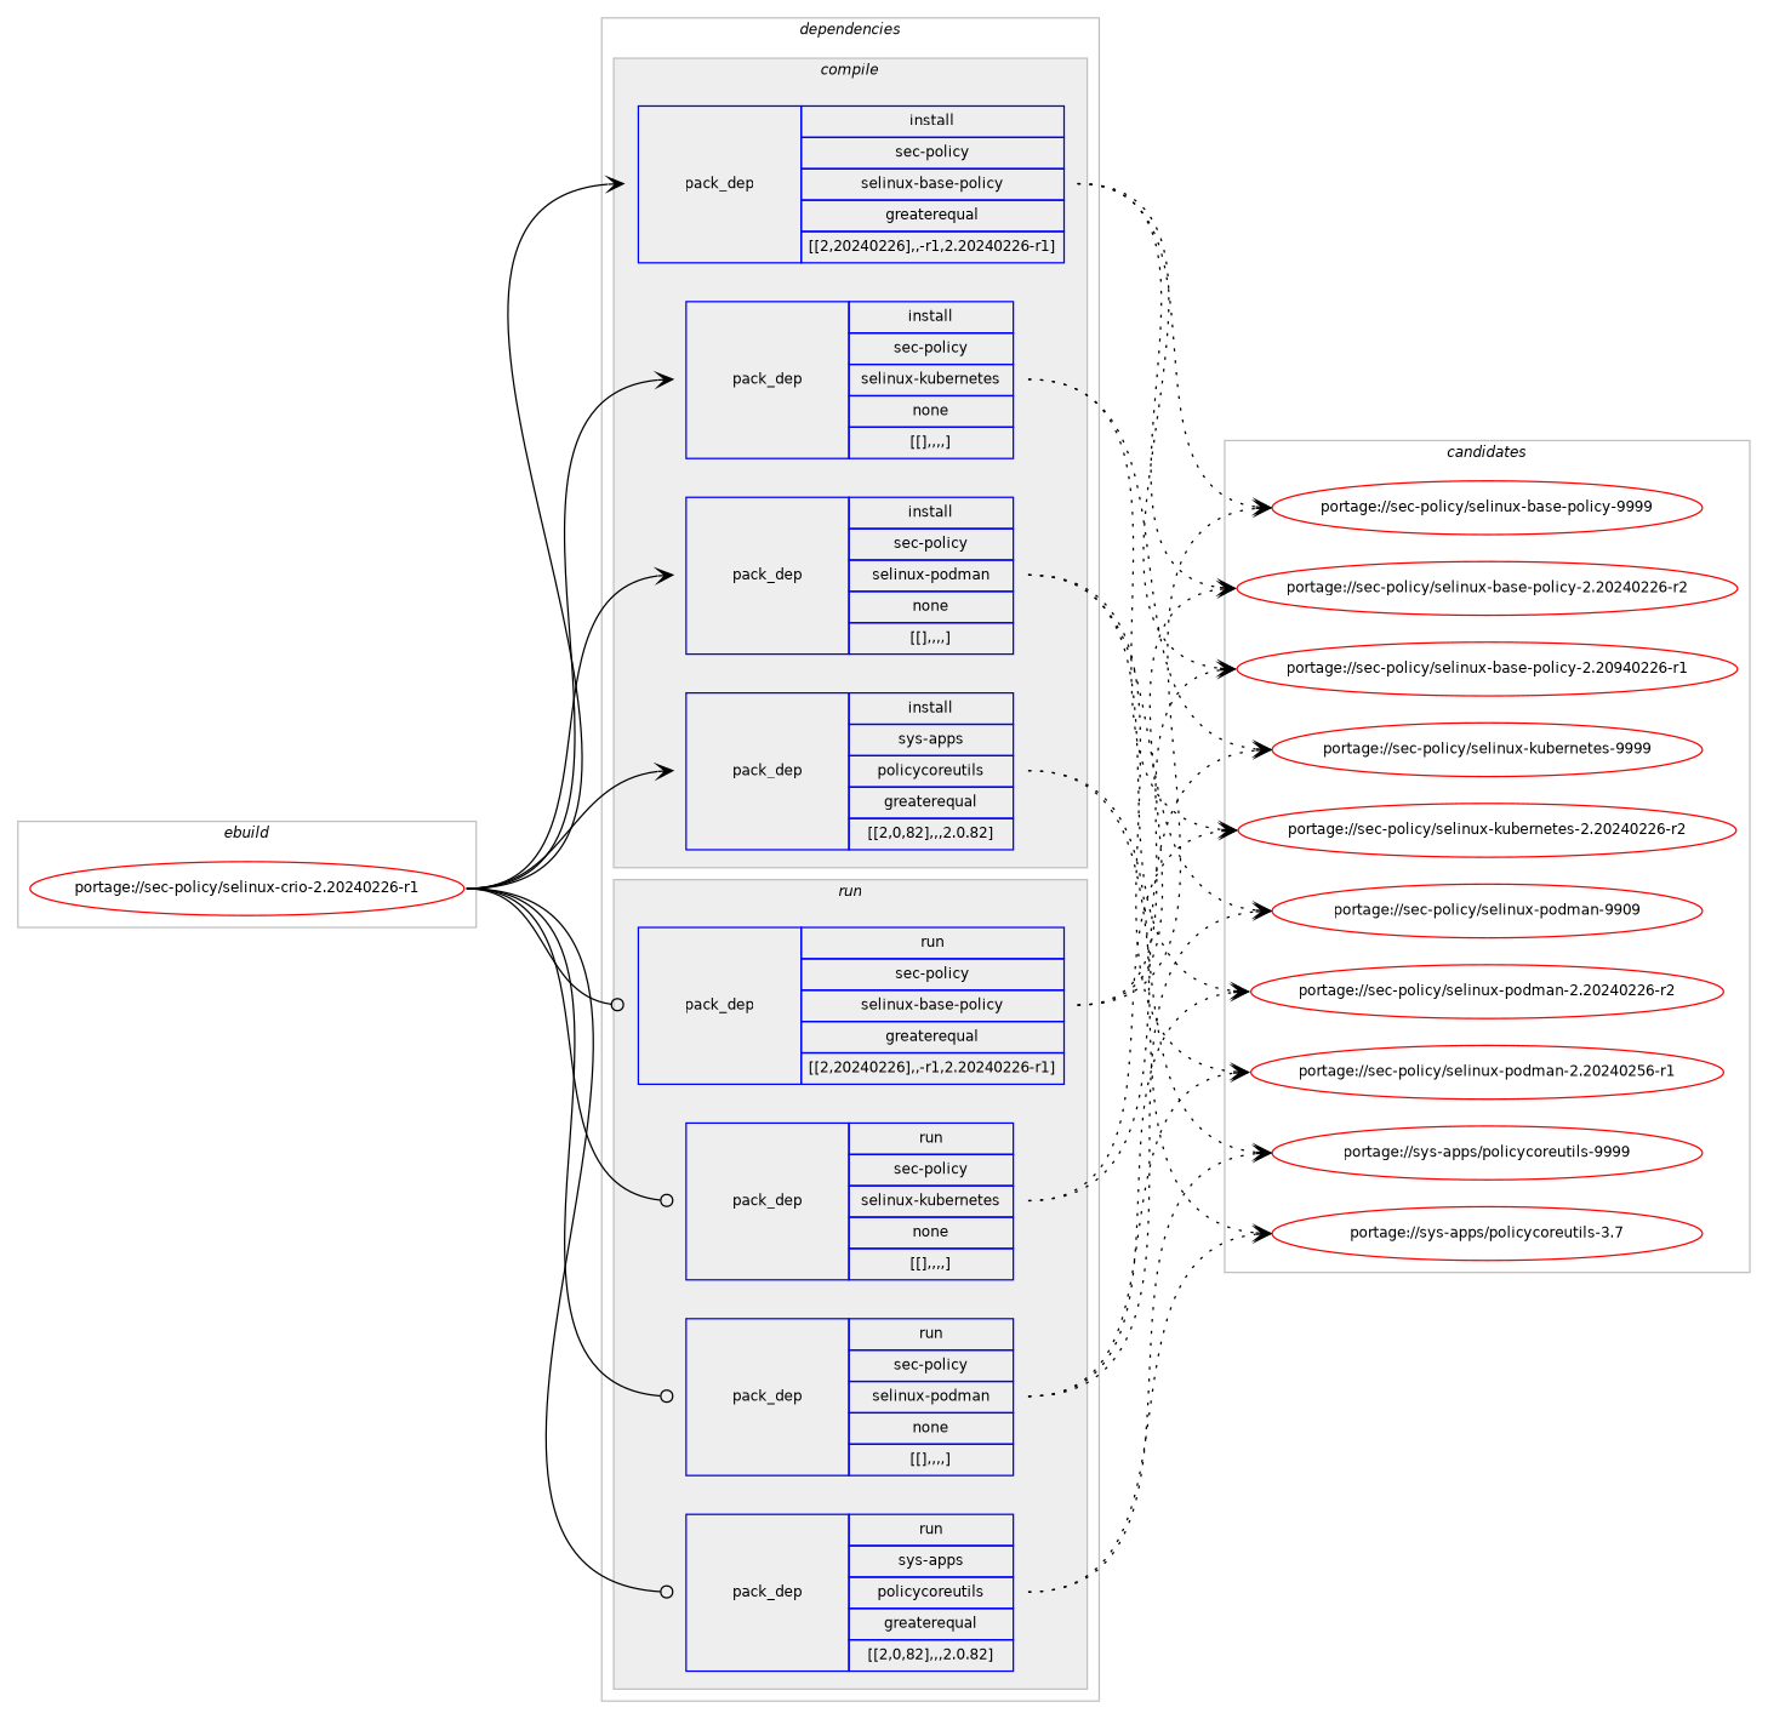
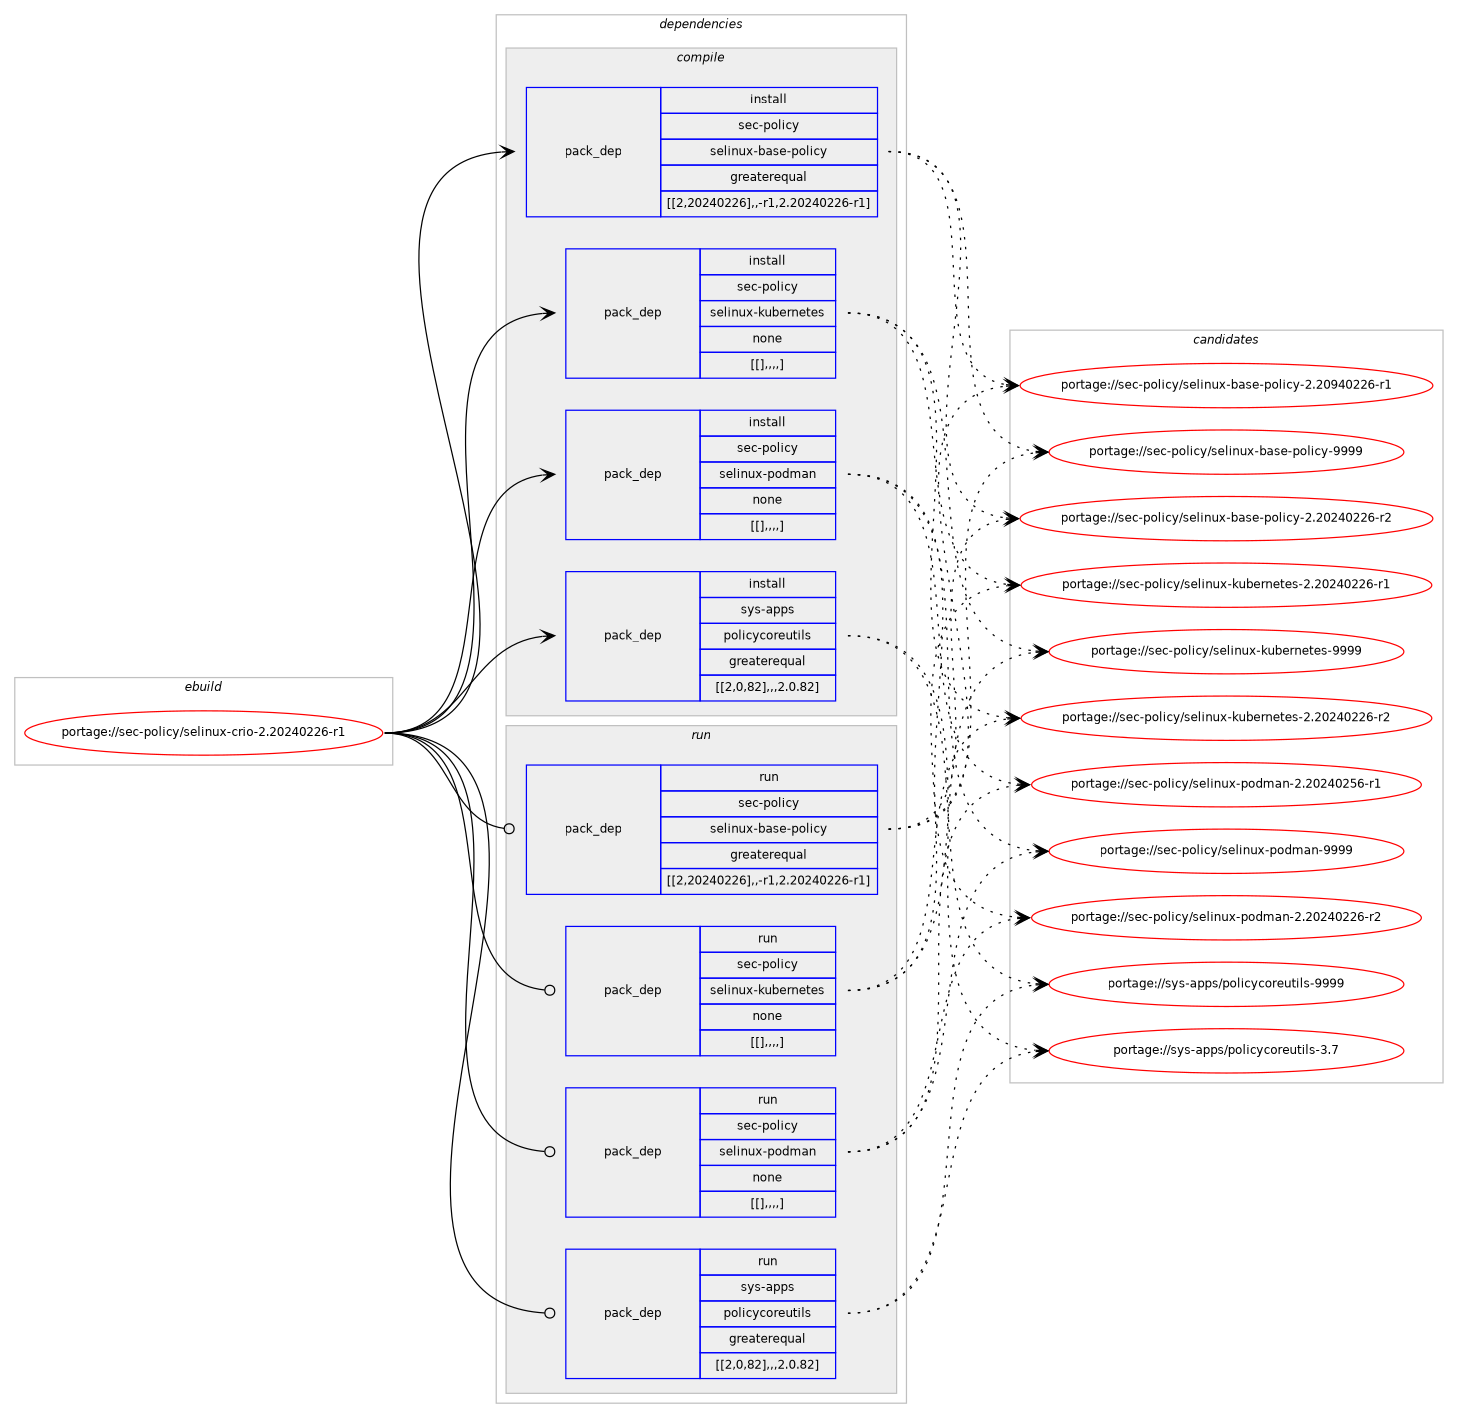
  digraph {
    compound=true
    concentrate=true
    fontname=Helvetica
    fontsize=10
    newrank=true
    rankdir=LR
    ranksep=1.5
    node [color=red fontname=Helvetica fontsize=10]
    edge [arrowhead=vee headport=w style=dotted tailport=e weight=100]
    n1 [label="portage://sec-policy/selinux-crio-2.20240226-r1" width=4]
    n2 [color=blue label=<<TABLE BORDER="0" CELLBORDER="1" CELLSPACING="0" CELLPADDING="4" WIDTH="220"><TR><TD ROWSPAN="6" CELLPADDING="30">pack_dep</TD></TR><TR><TD WIDTH="110">install</TD></TR><TR><TD>sec-policy</TD></TR><TR><TD>selinux-base-policy</TD></TR><TR><TD>greaterequal</TD></TR><TR><TD>[[2,20240226],,-r1,2.20240226-r1]</TD></TR></TABLE>> shape=none]
    n3 [color=blue label=<<TABLE BORDER="0" CELLBORDER="1" CELLSPACING="0" CELLPADDING="4" WIDTH="220"><TR><TD ROWSPAN="6" CELLPADDING="30">pack_dep</TD></TR><TR><TD WIDTH="110">install</TD></TR><TR><TD>sec-policy</TD></TR><TR><TD>selinux-kubernetes</TD></TR><TR><TD>none</TD></TR><TR><TD>[[],,,,]</TD></TR></TABLE>> shape=none]
    n4 [color=blue label=<<TABLE BORDER="0" CELLBORDER="1" CELLSPACING="0" CELLPADDING="4" WIDTH="220"><TR><TD ROWSPAN="6" CELLPADDING="30">pack_dep</TD></TR><TR><TD WIDTH="110">install</TD></TR><TR><TD>sec-policy</TD></TR><TR><TD>selinux-podman</TD></TR><TR><TD>none</TD></TR><TR><TD>[[],,,,]</TD></TR></TABLE>> shape=none]
    n5 [color=blue label=<<TABLE BORDER="0" CELLBORDER="1" CELLSPACING="0" CELLPADDING="4" WIDTH="220"><TR><TD ROWSPAN="6" CELLPADDING="30">pack_dep</TD></TR><TR><TD WIDTH="110">install</TD></TR><TR><TD>sys-apps</TD></TR><TR><TD>policycoreutils</TD></TR><TR><TD>greaterequal</TD></TR><TR><TD>[[2,0,82],,,2.0.82]</TD></TR></TABLE>> shape=none]
    n6 [color=blue label=<<TABLE BORDER="0" CELLBORDER="1" CELLSPACING="0" CELLPADDING="4" WIDTH="220"><TR><TD ROWSPAN="6" CELLPADDING="30">pack_dep</TD></TR><TR><TD WIDTH="110">run</TD></TR><TR><TD>sec-policy</TD></TR><TR><TD>selinux-base-policy</TD></TR><TR><TD>greaterequal</TD></TR><TR><TD>[[2,20240226],,-r1,2.20240226-r1]</TD></TR></TABLE>> shape=none]
    n7 [color=blue label=<<TABLE BORDER="0" CELLBORDER="1" CELLSPACING="0" CELLPADDING="4" WIDTH="220"><TR><TD ROWSPAN="6" CELLPADDING="30">pack_dep</TD></TR><TR><TD WIDTH="110">run</TD></TR><TR><TD>sec-policy</TD></TR><TR><TD>selinux-kubernetes</TD></TR><TR><TD>none</TD></TR><TR><TD>[[],,,,]</TD></TR></TABLE>> shape=none]
    n8 [color=blue label=<<TABLE BORDER="0" CELLBORDER="1" CELLSPACING="0" CELLPADDING="4" WIDTH="220"><TR><TD ROWSPAN="6" CELLPADDING="30">pack_dep</TD></TR><TR><TD WIDTH="110">run</TD></TR><TR><TD>sec-policy</TD></TR><TR><TD>selinux-podman</TD></TR><TR><TD>none</TD></TR><TR><TD>[[],,,,]</TD></TR></TABLE>> shape=none]
    n9 [color=blue label=<<TABLE BORDER="0" CELLBORDER="1" CELLSPACING="0" CELLPADDING="4" WIDTH="220"><TR><TD ROWSPAN="6" CELLPADDING="30">pack_dep</TD></TR><TR><TD WIDTH="110">run</TD></TR><TR><TD>sys-apps</TD></TR><TR><TD>policycoreutils</TD></TR><TR><TD>greaterequal</TD></TR><TR><TD>[[2,0,82],,,2.0.82]</TD></TR></TABLE>> shape=none]
    n10 [label="portage://sec-policy/selinux-base-policy-9999" width=4]
    n11 [label="portage://sec-policy/selinux-base-policy-2.20240226-r2" width=4]
    n12 [label="portage://sec-policy/selinux-base-policy-2.20940226-r1" width=4]
    n13 [label="portage://sec-policy/selinux-kubernetes-9999" width=4]
    n14 [label="portage://sec-policy/selinux-kubernetes-2.20240226-r2" width=4]
-   n16 [label="portage://sec-policy/selinux-podman-9909" width=4]
+   n15 [label="portage://sec-policy/selinux-kubernetes-2.20240226-r1" width=4]
+   n16 [label="portage://sec-policy/selinux-podman-9999" width=4]
    n17 [label="portage://sec-policy/selinux-podman-2.20240226-r2" width=4]
    n18 [label="portage://sec-policy/selinux-podman-2.20240256-r1" width=4]
    n19 [label="portage://sys-apps/policycoreutils-9999" width=4]
    n20 [label="portage://sys-apps/policycoreutils-3.7" width=4]
    subgraph cluster_1 {
      color=gray
      label=<<i>ebuild</i>>
      n1
    }
    subgraph cluster_2 {
      color=gray
      label=<<i>dependencies</i>>
      subgraph cluster_3 {
        color=gray
        fillcolor="#eeeeee"
        label=<<i>compile</i>>
        style=filled
        subgraph sub_4 {
          color=gray
          fillcolor="#eeeeee"
          label=<<i>compile</i>>
          style=filled
          n2
        }
        subgraph sub_5 {
          color=gray
          fillcolor="#eeeeee"
          label=<<i>compile</i>>
          style=filled
          n3
        }
        subgraph sub_6 {
          color=gray
          fillcolor="#eeeeee"
          label=<<i>compile</i>>
          style=filled
          n4
        }
        subgraph sub_7 {
          color=gray
          fillcolor="#eeeeee"
          label=<<i>compile</i>>
          style=filled
          n5
        }
      }
      subgraph cluster_8 {
        color=gray
        fillcolor="#eeeeee"
        label=<<i>compile and run</i>>
        style=filled
      }
      subgraph cluster_9 {
        color=gray
        fillcolor="#eeeeee"
        label=<<i>run</i>>
        style=filled
        subgraph sub_10 {
          color=gray
          fillcolor="#eeeeee"
          label=<<i>run</i>>
          style=filled
          n6
        }
        subgraph sub_11 {
          color=gray
          fillcolor="#eeeeee"
          label=<<i>run</i>>
          style=filled
          n7
        }
        subgraph sub_12 {
          color=gray
          fillcolor="#eeeeee"
          label=<<i>run</i>>
          style=filled
          n8
        }
        subgraph sub_13 {
          color=gray
          fillcolor="#eeeeee"
          label=<<i>run</i>>
          style=filled
          n9
        }
      }
    }
    subgraph cluster_14 {
      color=gray
      label=<<i>candidates</i>>
      rank=same
      subgraph sub_15 {
        color=black
        label=<<i>candidates</i>>
        nodesep=1
        rank=same
        n10
        n11
        n12
      }
      subgraph sub_16 {
        color=black
        label=<<i>candidates</i>>
        nodesep=1
        rank=same
        n13
        n14
+       n15
      }
      subgraph sub_17 {
        color=black
        label=<<i>candidates</i>>
        nodesep=1
        rank=same
        n16
        n17
        n18
      }
      subgraph sub_18 {
        color=black
        label=<<i>candidates</i>>
        nodesep=1
        rank=same
        n19
        n20
      }
      subgraph sub_19 {
        color=black
        label=<<i>candidates</i>>
        nodesep=1
        rank=same
        n10
        n11
        n12
      }
      subgraph sub_20 {
        color=black
        label=<<i>candidates</i>>
        nodesep=1
        rank=same
        n13
        n14
+       n15
      }
      subgraph sub_21 {
        color=black
        label=<<i>candidates</i>>
        nodesep=1
        rank=same
        n16
        n17
        n18
      }
      subgraph sub_22 {
        color=black
        label=<<i>candidates</i>>
        nodesep=1
        rank=same
        n19
        n20
      }
    }
    n1 -> n2 [style=solid weight=20]
    n1 -> n3 [style=solid weight=20]
    n1 -> n4 [style=solid weight=20]
    n1 -> n5 [style=solid weight=20]
    n1 -> n6 [arrowhead=odot style=solid weight=20]
    n1 -> n7 [arrowhead=odot style=solid weight=20]
    n1 -> n8 [arrowhead=odot style=solid weight=20]
    n1 -> n9 [arrowhead=odot style=solid weight=20]
    n2 -> n10
    n2 -> n11
    n2 -> n12
    n3 -> n13
    n3 -> n14
+   n3 -> n15
    n4 -> n16
    n4 -> n17
    n4 -> n18
    n5 -> n19
    n5 -> n20
    n6 -> n10
    n6 -> n11
    n6 -> n12
    n7 -> n13
    n7 -> n14
+   n7 -> n15
    n8 -> n16
    n8 -> n17
    n8 -> n18
    n9 -> n19
    n9 -> n20
  }
